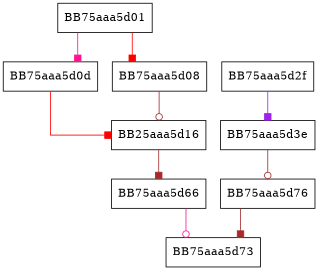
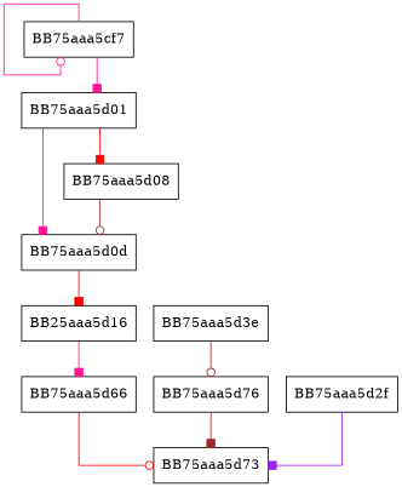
  digraph {
    splines=ortho
    node [shape=box]
    edge [arrowhead=box color=brown]
+   BB75aaa5cf7
    BB75aaa5d01
    BB75aaa5d0d
    BB75aaa5d08
    n5 [label=BB25aaa5d16]
    BB75aaa5d66
    BB75aaa5d73
    BB75aaa5d3e
    BB75aaa5d76
    BB75aaa5d2f
+   BB75aaa5cf7 -> BB75aaa5cf7 [arrowhead=odot color=deeppink]
+   BB75aaa5cf7 -> BB75aaa5d01 [color=deeppink]
    BB75aaa5d01 -> BB75aaa5d0d [color=deeppink]
    BB75aaa5d01 -> BB75aaa5d08 [color=red]
    BB75aaa5d0d -> n5 [color=red]
-   BB75aaa5d08 -> n5 [arrowhead=odot]
-   n5 -> BB75aaa5d66
-   BB75aaa5d66 -> BB75aaa5d73 [arrowhead=odot color=deeppink]
+   BB75aaa5d08 -> BB75aaa5d0d [arrowhead=odot]
+   n5 -> BB75aaa5d66 [color=deeppink]
+   BB75aaa5d66 -> BB75aaa5d73 [arrowhead=odot color=red]
    BB75aaa5d3e -> BB75aaa5d76 [arrowhead=odot]
    BB75aaa5d76 -> BB75aaa5d73
-   BB75aaa5d2f -> BB75aaa5d3e [color=purple]
+   BB75aaa5d2f -> BB75aaa5d73 [color=purple]
  }
